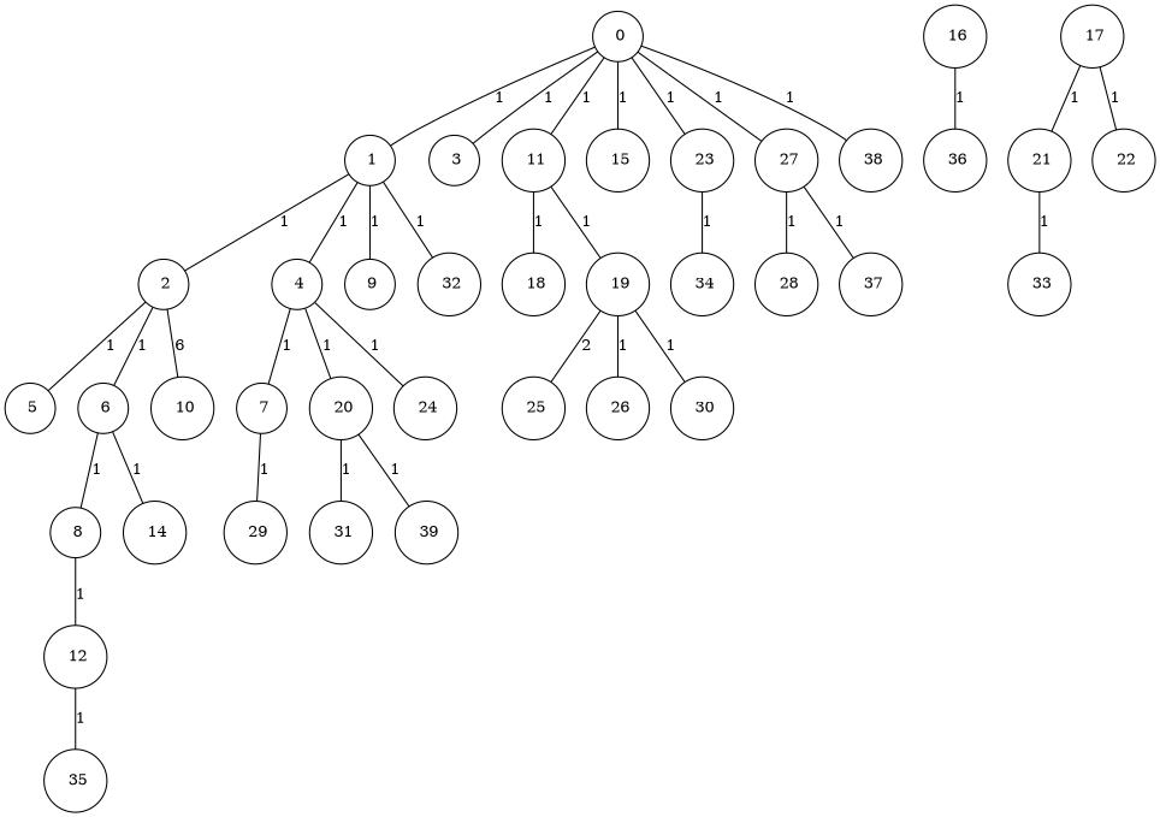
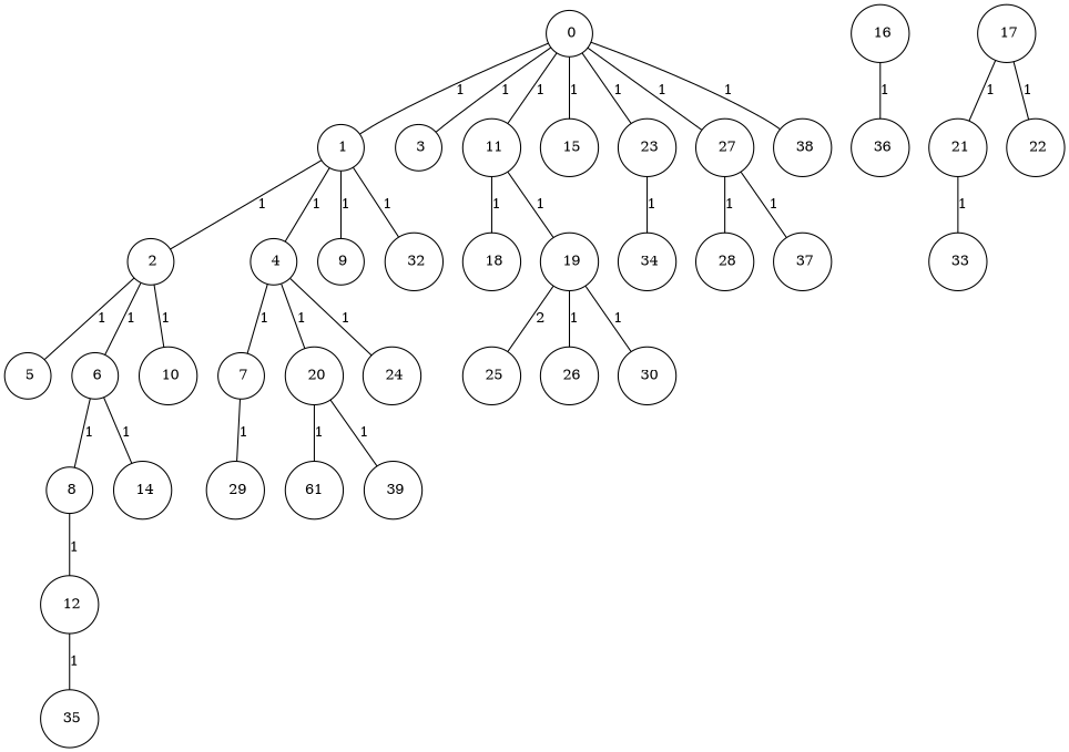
  graph {
    fixedsize="true;"
    node [color=black fontsize=12 hight=.12 shape=circle]
    edge [fontsize=12]
    n1 [label=" 0" width=.12]
    n2 [label=" 1" width=.12]
    n3 [label=" 3" width=.12]
    n4 [label=" 11" width=.12]
    n5 [label=" 15" width=.12]
    n6 [label=" 23" width=.12]
    n7 [label=" 27" width=.12]
    n8 [label=" 38" width=.12]
    n9 [label=" 2" width=.12]
    n10 [label=" 4" width=.12]
    n11 [label=" 9" width=.12]
    n12 [label=" 32" width=.12]
    n13 [label=" 18" width=.12]
    n14 [label=" 19" width=.12]
    n15 [label=" 34" width=.12]
    n16 [label=" 28" width=.12]
    n17 [label=" 37" width=.12]
    n18 [label=" 5" width=.12]
    n19 [label=" 6" width=.12]
    n20 [label=" 10" width=.12]
    n21 [label=" 7" width=.12]
    n22 [label=" 20" width=.12]
    n23 [label=" 24" width=.12]
    n24 [label=" 8" width=.12]
    n25 [label=" 14" width=.12]
    n26 [label=" 29" width=.12]
-   n27 [label=" 31" width=.12]
+   n27 [label=61 width=.12]
    n28 [label=" 39" width=.12]
    n29 [label=" 12" width=.12]
    n30 [label=" 35" width=.12]
    n31 [label=" 25" width=.12]
    n32 [label=" 26" width=.12]
    n33 [label=" 30" width=.12]
    n34 [label=" 16" width=.12]
    n35 [label=" 36" width=.12]
    n36 [label=" 17" width=.12]
    n37 [label=" 21" width=.12]
    n38 [label=" 22" width=.12]
    n39 [label=" 33" width=.12]
    n1 -- n2 [label=1]
    n1 -- n3 [label=1]
    n1 -- n4 [label=1]
    n1 -- n5 [label=1]
    n1 -- n6 [label=1]
    n1 -- n7 [label=1]
    n1 -- n8 [label=1]
    n2 -- n9 [label=1]
    n2 -- n10 [label=1]
    n2 -- n11 [label=1]
    n2 -- n12 [label=1]
    n4 -- n13 [label=1]
    n4 -- n14 [label=1]
    n6 -- n15 [label=1]
    n7 -- n16 [label=1]
    n7 -- n17 [label=1]
    n9 -- n18 [label=1]
    n9 -- n19 [label=1]
-   n9 -- n20 [label=6]
+   n9 -- n20 [label=1]
    n10 -- n21 [label=1]
    n10 -- n22 [label=1]
    n10 -- n23 [label=1]
    n14 -- n31 [label=2]
    n14 -- n32 [label=1]
    n14 -- n33 [label=1]
    n19 -- n24 [label=1]
    n19 -- n25 [label=1]
    n21 -- n26 [label=1]
    n22 -- n27 [label=1]
    n22 -- n28 [label=1]
    n24 -- n29 [label=1]
    n29 -- n30 [label=1]
    n34 -- n35 [label=1]
    n36 -- n37 [label=1]
    n36 -- n38 [label=1]
    n37 -- n39 [label=1]
  }
